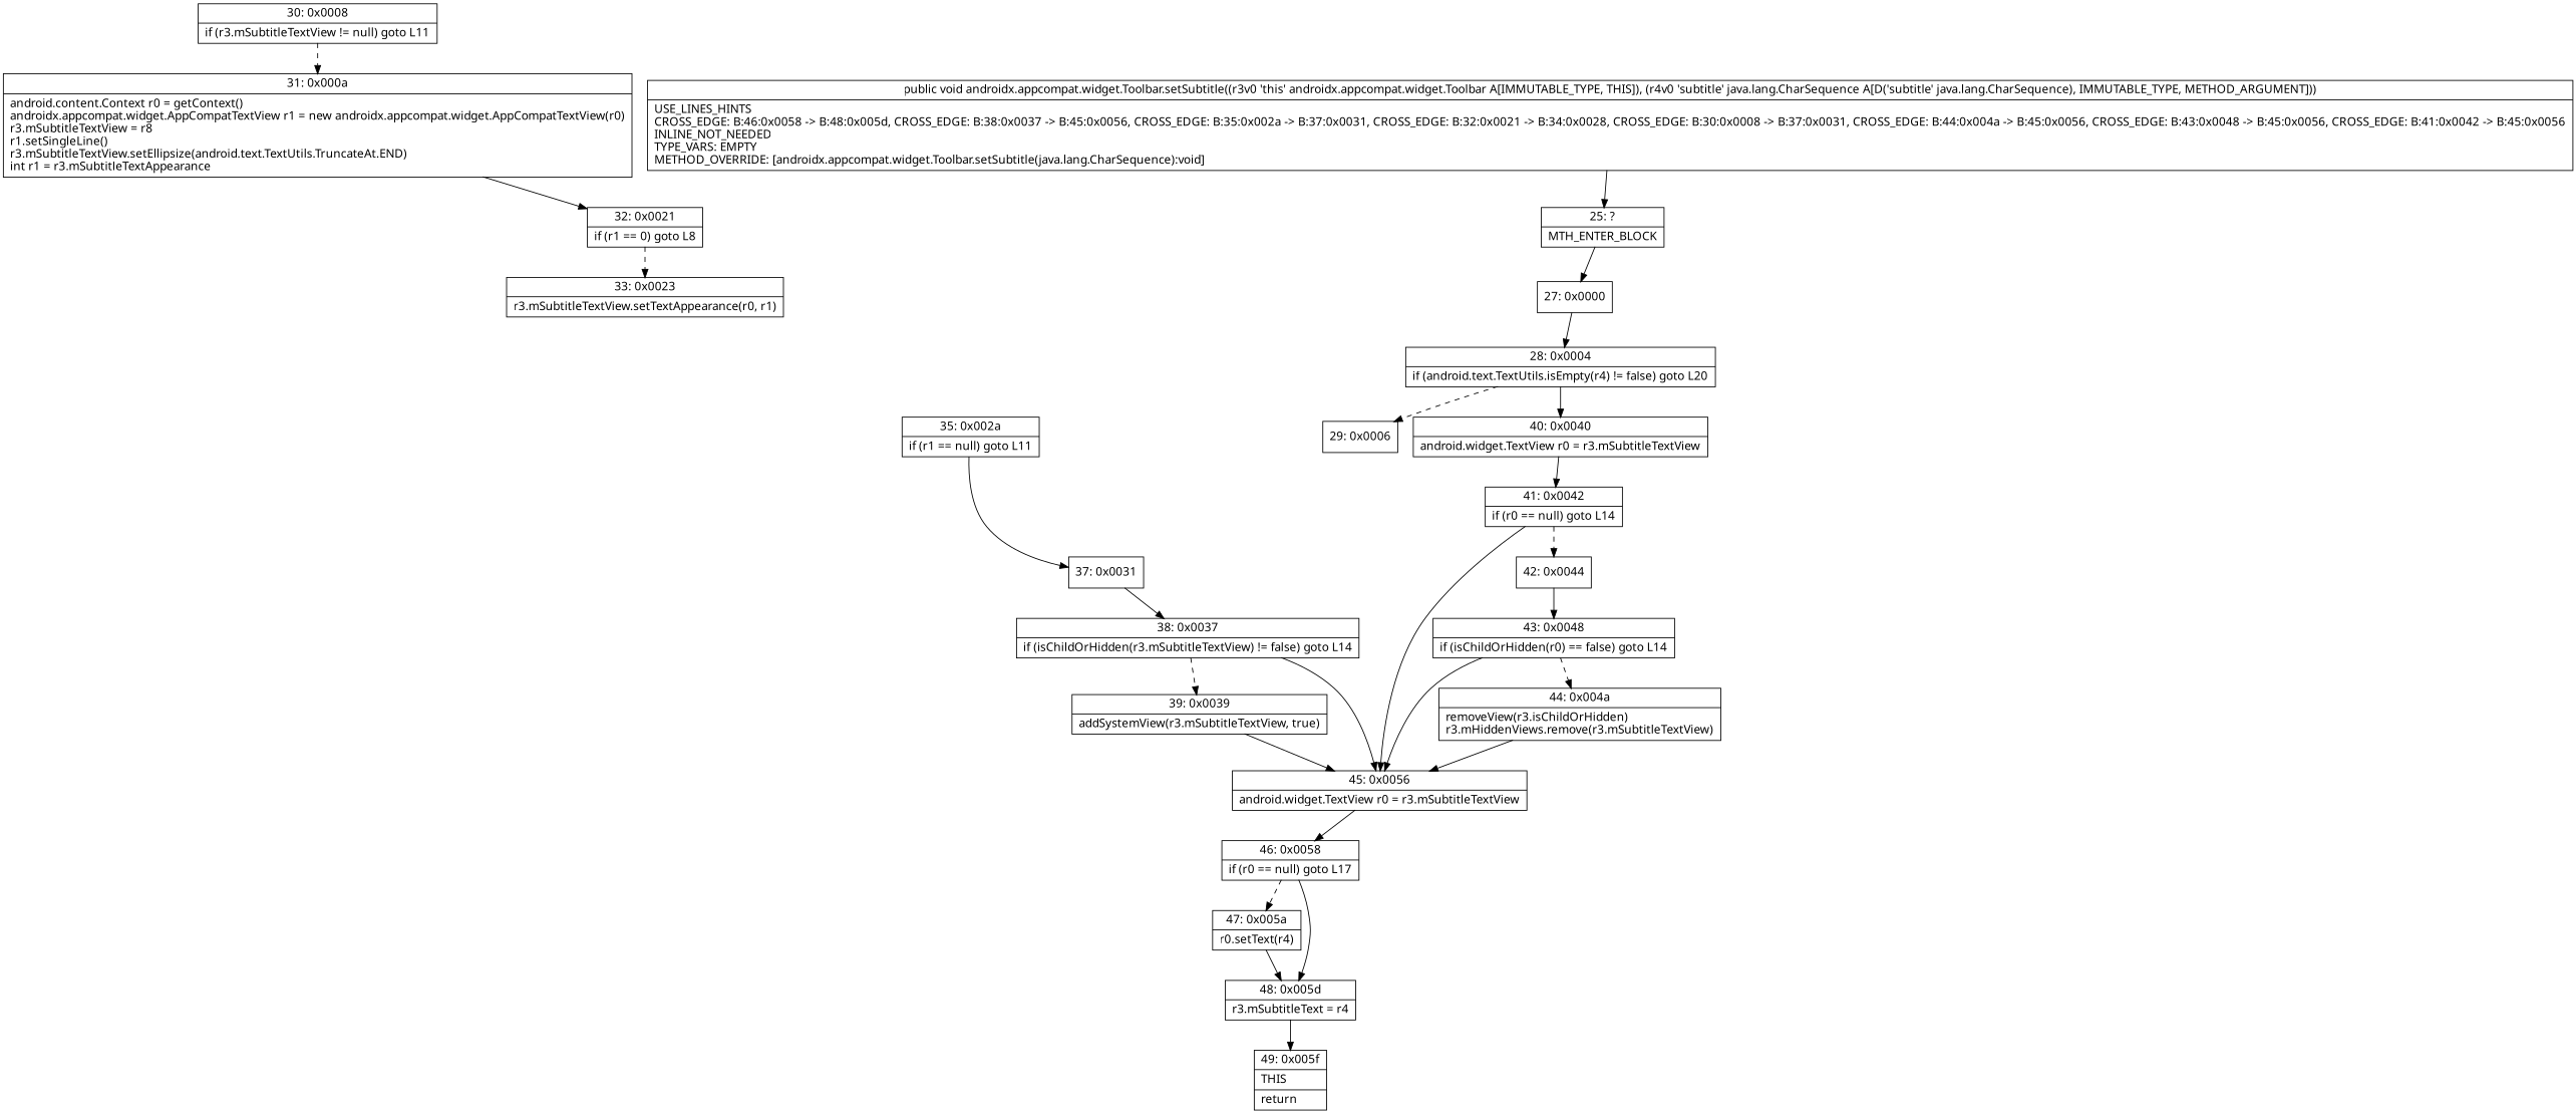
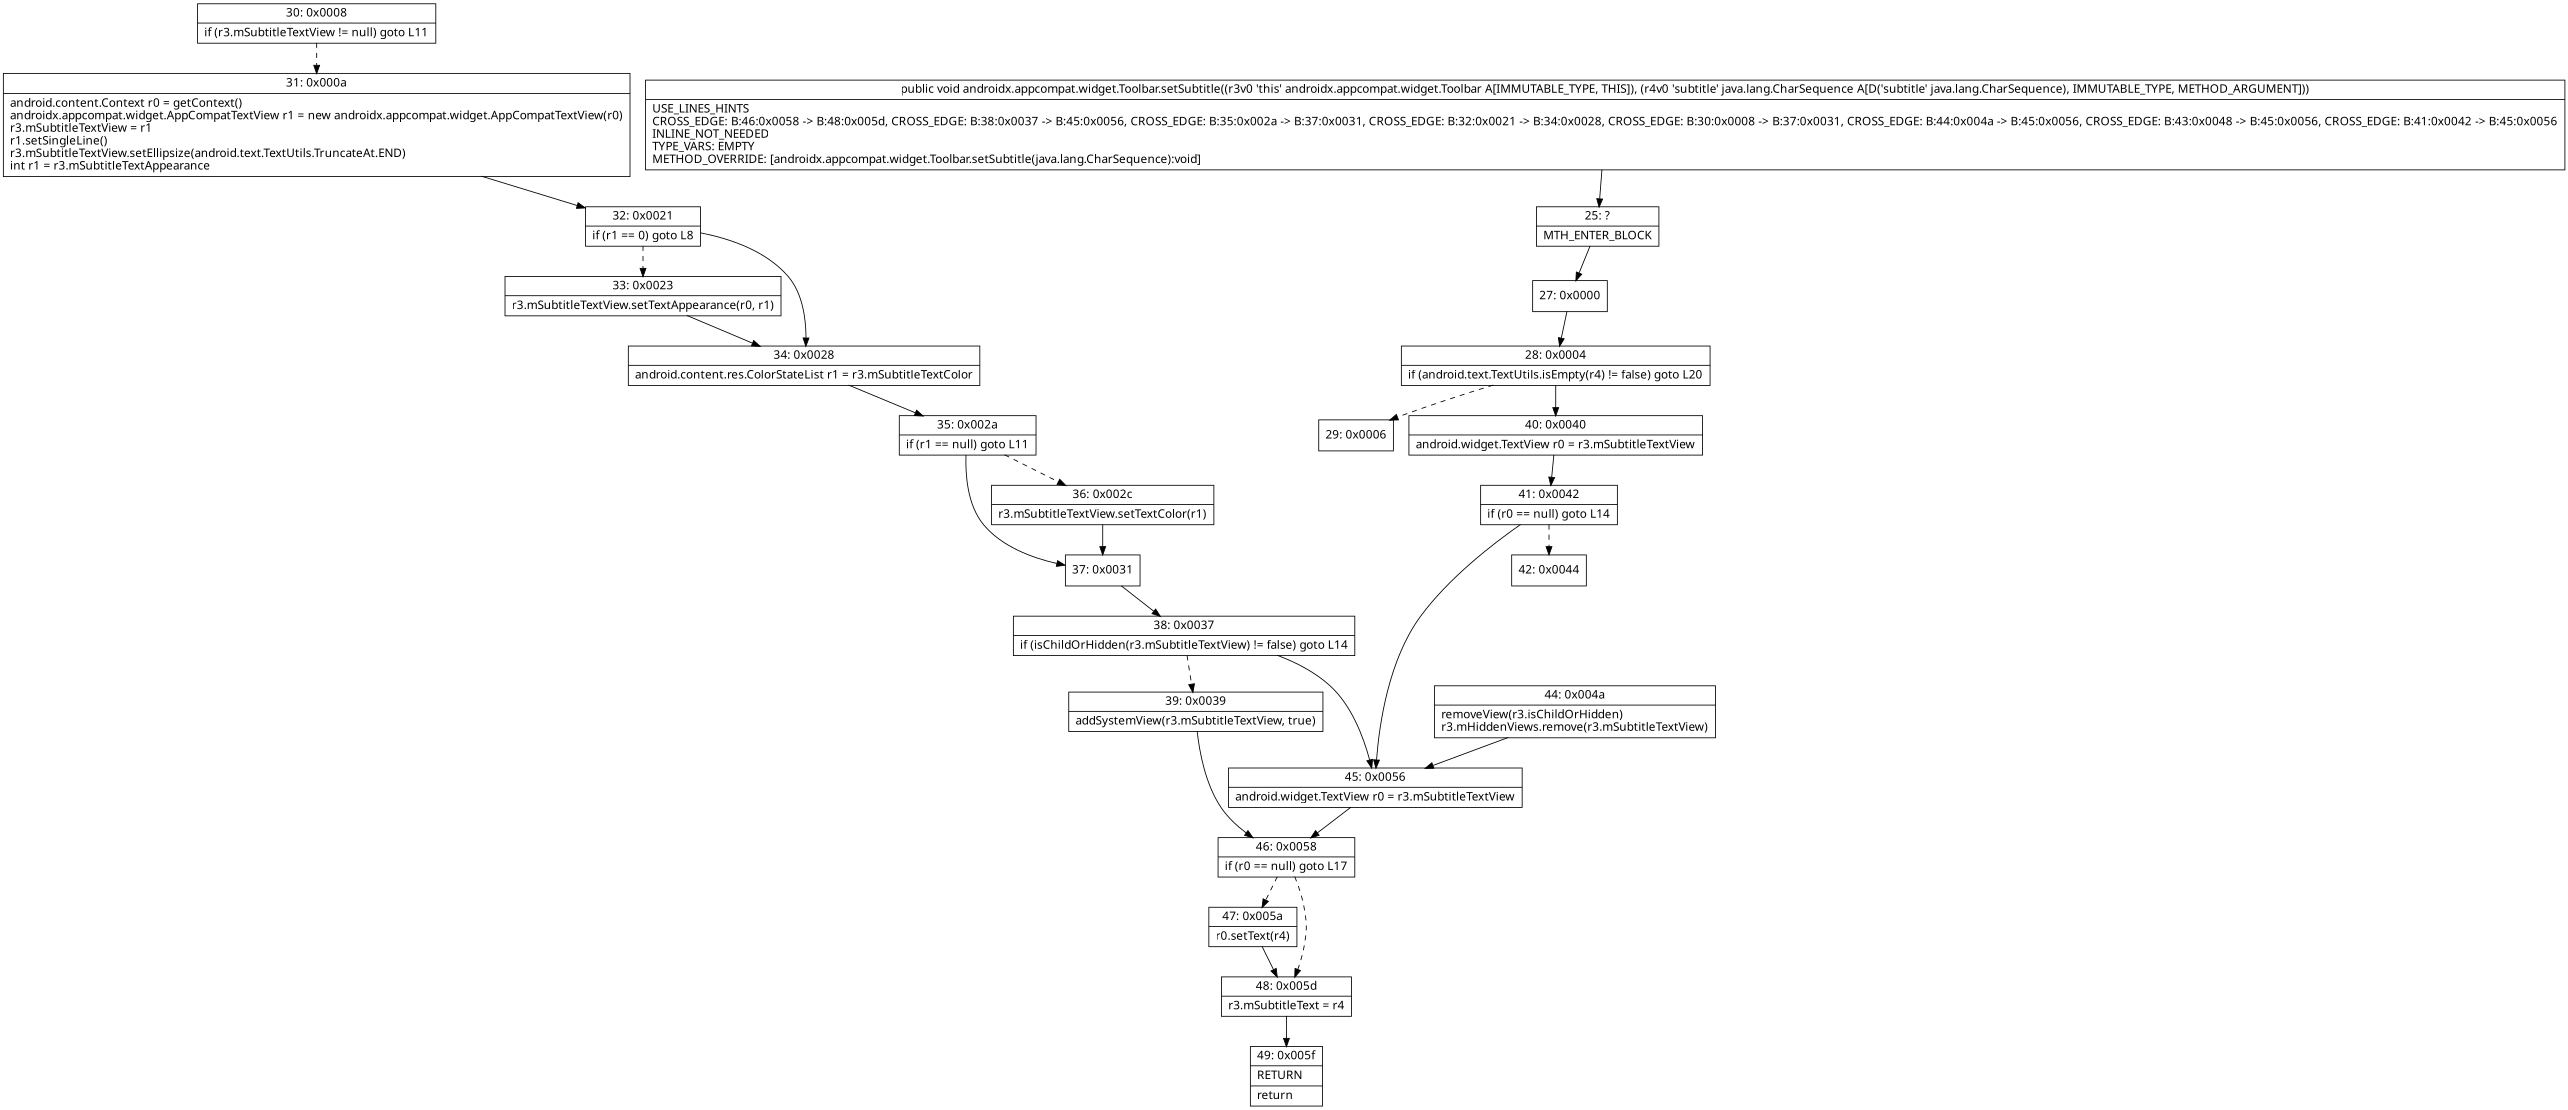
  digraph {
    fontname="Noto Sans"
    node [fontname="Noto Sans" shape=record]
    edge [fontname="Noto Sans"]
    n1 [label="{25\:\ ?|MTH_ENTER_BLOCK\l}"]
    n2 [label="{27\:\ 0x0000}"]
    n3 [label="{28\:\ 0x0004|if (android.text.TextUtils.isEmpty(r4) != false) goto L20\l}"]
    n4 [label="{29\:\ 0x0006}"]
    n5 [label="{40\:\ 0x0040|android.widget.TextView r0 = r3.mSubtitleTextView\l}"]
    n6 [label="{41\:\ 0x0042|if (r0 == null) goto L14\l}"]
    n7 [label="{30\:\ 0x0008|if (r3.mSubtitleTextView != null) goto L11\l}"]
-   n8 [label="{31\:\ 0x000a|android.content.Context r0 = getContext()\landroidx.appcompat.widget.AppCompatTextView r1 = new androidx.appcompat.widget.AppCompatTextView(r0)\lr3.mSubtitleTextView = r8\lr1.setSingleLine()\lr3.mSubtitleTextView.setEllipsize(android.text.TextUtils.TruncateAt.END)\lint r1 = r3.mSubtitleTextAppearance\l}"]
+   n8 [label="{31\:\ 0x000a|android.content.Context r0 = getContext()\landroidx.appcompat.widget.AppCompatTextView r1 = new androidx.appcompat.widget.AppCompatTextView(r0)\lr3.mSubtitleTextView = r1\lr1.setSingleLine()\lr3.mSubtitleTextView.setEllipsize(android.text.TextUtils.TruncateAt.END)\lint r1 = r3.mSubtitleTextAppearance\l}"]
    n9 [label="{32\:\ 0x0021|if (r1 == 0) goto L8\l}"]
    n10 [label="{37\:\ 0x0031}"]
    n11 [label="{38\:\ 0x0037|if (isChildOrHidden(r3.mSubtitleTextView) != false) goto L14\l}"]
    n12 [label="{33\:\ 0x0023|r3.mSubtitleTextView.setTextAppearance(r0, r1)\l}"]
+   n13 [label="{34\:\ 0x0028|android.content.res.ColorStateList r1 = r3.mSubtitleTextColor\l}"]
    n14 [label="{35\:\ 0x002a|if (r1 == null) goto L11\l}"]
+   n15 [label="{36\:\ 0x002c|r3.mSubtitleTextView.setTextColor(r1)\l}"]
    n16 [label="{39\:\ 0x0039|addSystemView(r3.mSubtitleTextView, true)\l}"]
    n17 [label="{45\:\ 0x0056|android.widget.TextView r0 = r3.mSubtitleTextView\l}"]
    n18 [label="{46\:\ 0x0058|if (r0 == null) goto L17\l}"]
    n19 [label="{47\:\ 0x005a|r0.setText(r4)\l}"]
    n20 [label="{48\:\ 0x005d|r3.mSubtitleText = r4\l}"]
-   n21 [label="{49\:\ 0x005f|THIS\l|return\l}"]
+   n21 [label="{49\:\ 0x005f|RETURN\l|return\l}"]
    n22 [label="{42\:\ 0x0044}"]
-   n23 [label="{43\:\ 0x0048|if (isChildOrHidden(r0) == false) goto L14\l}"]
    n24 [label="{44\:\ 0x004a|removeView(r3.isChildOrHidden)\lr3.mHiddenViews.remove(r3.mSubtitleTextView)\l}"]
    n25 [label="{public void androidx.appcompat.widget.Toolbar.setSubtitle((r3v0 'this' androidx.appcompat.widget.Toolbar A[IMMUTABLE_TYPE, THIS]), (r4v0 'subtitle' java.lang.CharSequence A[D('subtitle' java.lang.CharSequence), IMMUTABLE_TYPE, METHOD_ARGUMENT]))  | USE_LINES_HINTS\lCROSS_EDGE: B:46:0x0058 \-\> B:48:0x005d, CROSS_EDGE: B:38:0x0037 \-\> B:45:0x0056, CROSS_EDGE: B:35:0x002a \-\> B:37:0x0031, CROSS_EDGE: B:32:0x0021 \-\> B:34:0x0028, CROSS_EDGE: B:30:0x0008 \-\> B:37:0x0031, CROSS_EDGE: B:44:0x004a \-\> B:45:0x0056, CROSS_EDGE: B:43:0x0048 \-\> B:45:0x0056, CROSS_EDGE: B:41:0x0042 \-\> B:45:0x0056\lINLINE_NOT_NEEDED\lTYPE_VARS: EMPTY\lMETHOD_OVERRIDE: [androidx.appcompat.widget.Toolbar.setSubtitle(java.lang.CharSequence):void]\l}"]
    n1 -> n2
    n2 -> n3
    n3 -> n4 [style=dashed]
    n3 -> n5
    n5 -> n6
    n6 -> n17
    n6 -> n22 [style=dashed]
    n7 -> n8 [style=dashed]
    n8 -> n9
    n9 -> n12 [style=dashed]
+   n9 -> n13
    n10 -> n11
    n11 -> n16 [style=dashed]
    n11 -> n17
+   n12 -> n13
+   n13 -> n14
    n14 -> n10
-   n16 -> n17
+   n14 -> n15 [style=dashed]
+   n15 -> n10
+   n16 -> n18
    n17 -> n18
    n18 -> n19 [style=dashed]
-   n18 -> n20
+   n18 -> n20 [style=dashed]
    n19 -> n20
    n20 -> n21
-   n22 -> n23
-   n23 -> n17
-   n23 -> n24 [style=dashed]
    n24 -> n17
    n25 -> n1
  }
